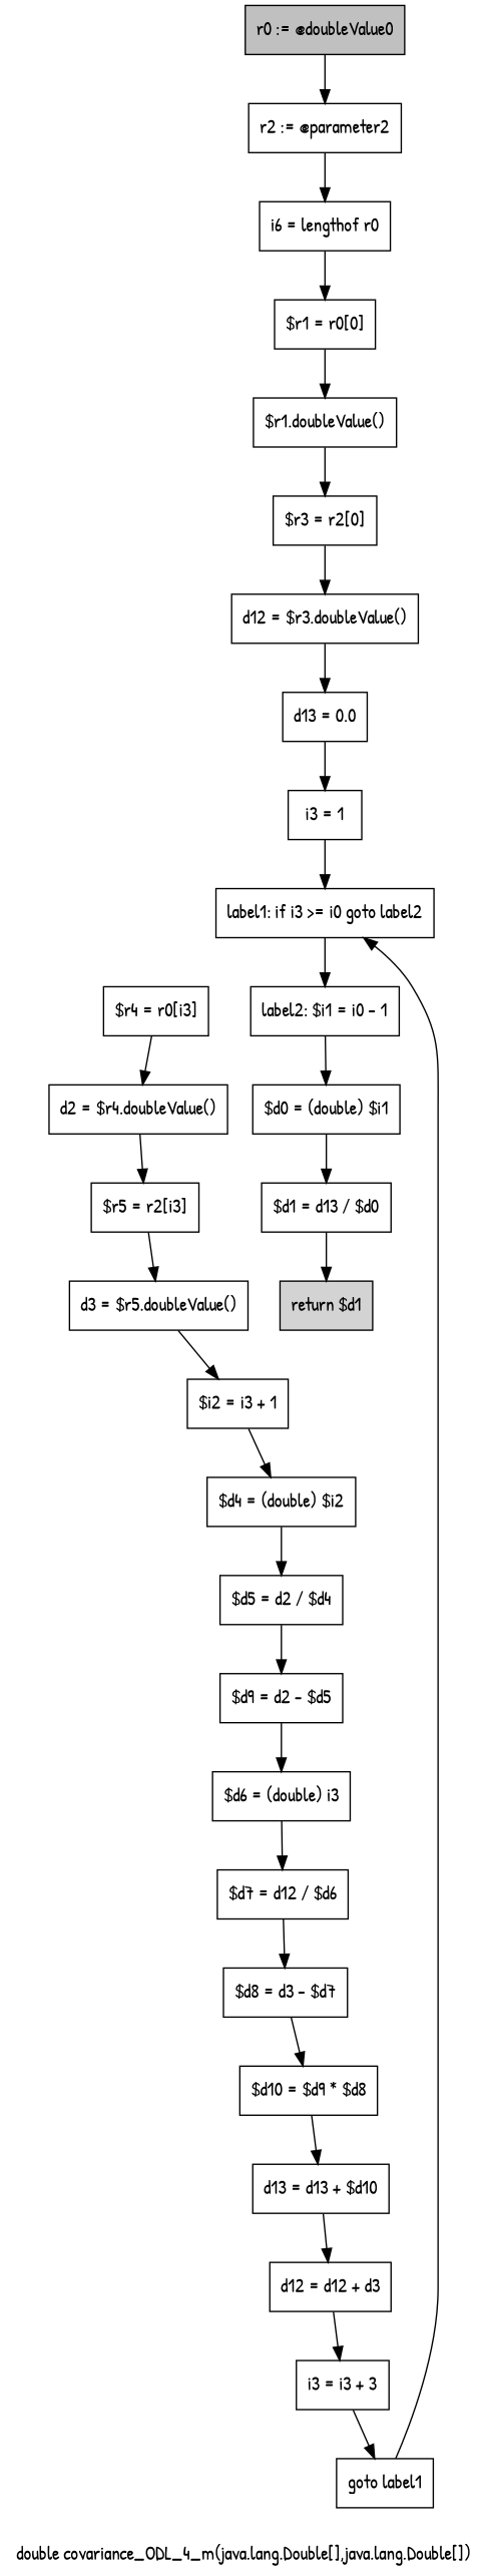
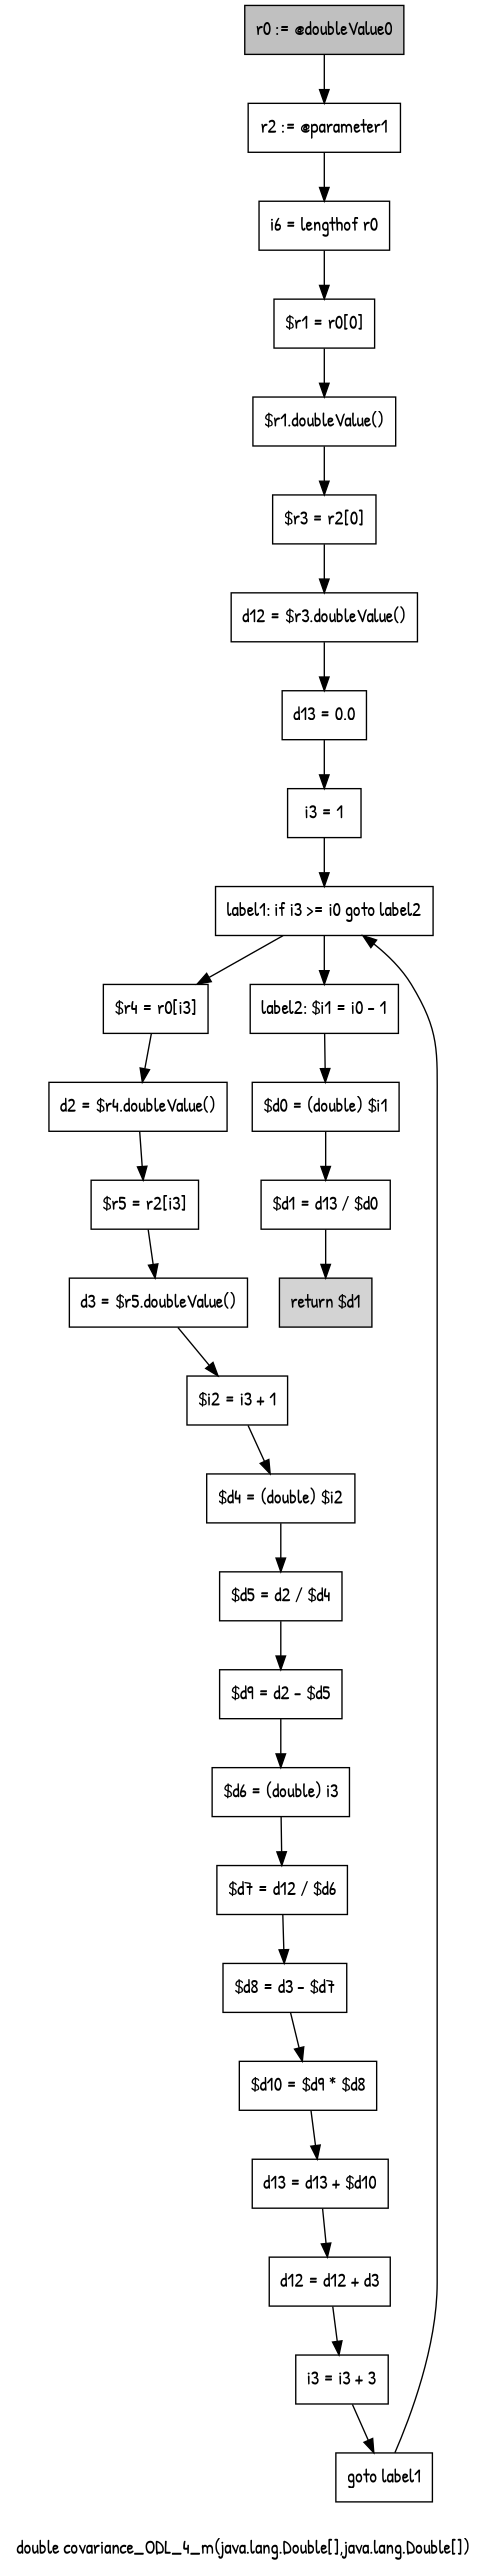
  digraph {
    fontname="Patrick Hand"
    label="double covariance_ODL_4_m(java.lang.Double[],java.lang.Double[])"
    node [fontname="Patrick Hand" shape=box]
    edge [fontname="Patrick Hand"]
    n1 [fillcolor=gray label="r0 := @doubleValue0" style=filled]
-   n2 [label="r2 := @parameter2"]
+   n2 [label="r2 := @parameter1"]
    n3 [label="i6 = lengthof r0"]
    n4 [label="$r1 = r0[0]"]
    n5 [label="$r1.doubleValue()"]
    n6 [label="$r3 = r2[0]"]
    n7 [label="d12 = $r3.doubleValue()"]
    n8 [label="d13 = 0.0"]
    n9 [label="i3 = 1"]
    n10 [label="label1: if i3 >= i0 goto label2"]
    n11 [label="$r4 = r0[i3]"]
    n12 [label="label2: $i1 = i0 - 1"]
    n13 [label="d2 = $r4.doubleValue()"]
    n14 [label="$d0 = (double) $i1"]
    n15 [label="$r5 = r2[i3]"]
    n16 [label="$d1 = d13 / $d0"]
    n17 [label="d3 = $r5.doubleValue()"]
    n18 [label="$i2 = i3 + 1"]
    n19 [label="$d4 = (double) $i2"]
    n20 [label="$d5 = d2 / $d4"]
    n21 [label="$d9 = d2 - $d5"]
    n22 [label="$d6 = (double) i3"]
    n23 [label="$d7 = d12 / $d6"]
    n24 [label="$d8 = d3 - $d7"]
    n25 [label="$d10 = $d9 * $d8"]
    n26 [label="d13 = d13 + $d10"]
    n27 [label="d12 = d12 + d3"]
    n28 [label="i3 = i3 + 3"]
    n29 [label="goto label1"]
    n30 [fillcolor=lightgray label="return $d1" style=filled]
    n1 -> n2
    n2 -> n3
    n3 -> n4
    n4 -> n5
    n5 -> n6
    n6 -> n7
    n7 -> n8
    n8 -> n9
    n9 -> n10
+   n10 -> n11
    n10 -> n12
    n11 -> n13
    n12 -> n14
    n13 -> n15
    n14 -> n16
    n15 -> n17
    n16 -> n30
    n17 -> n18
    n18 -> n19
    n19 -> n20
    n20 -> n21
    n21 -> n22
    n22 -> n23
    n23 -> n24
    n24 -> n25
    n25 -> n26
    n26 -> n27
    n27 -> n28
    n28 -> n29
    n29 -> n10
  }
